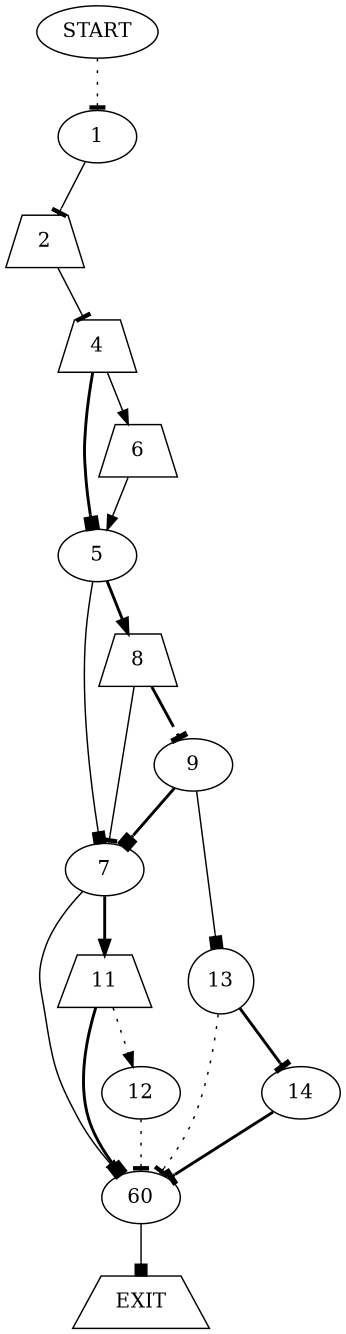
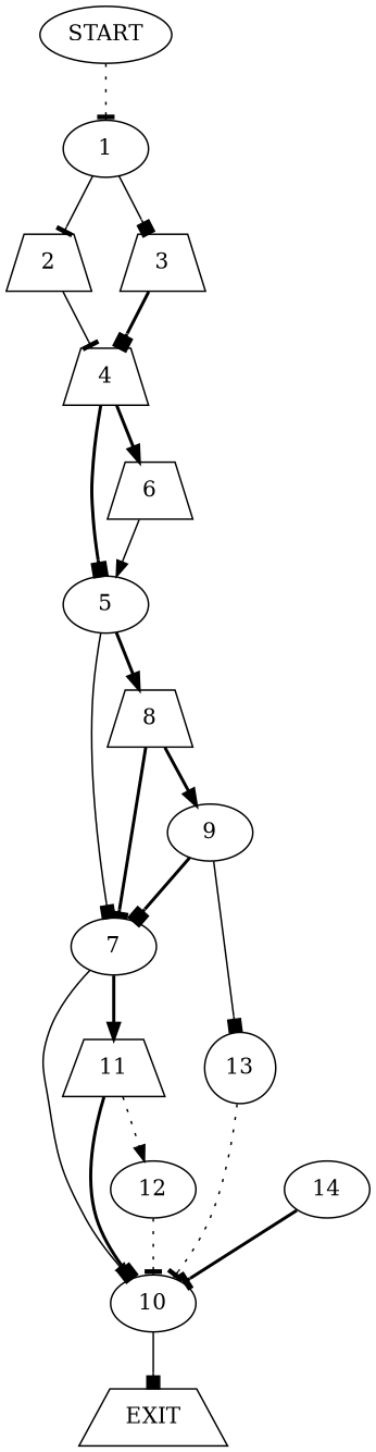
  digraph {
    node [shape=ellipse]
    edge [arrowhead=tee style=bold]
    n1 [label=START]
    1
    2 [shape=trapezium]
+   3 [shape=trapezium]
    n5 [label=EXIT shape=trapezium]
    4 [shape=trapezium]
    5
    6 [shape=trapezium]
    7
    8 [shape=trapezium]
-   10 [label=60]
+   10
    11 [shape=trapezium]
    9
    12
    13 [shape=circle]
    14
    n1 -> 1 [style=dotted]
    1 -> 2 [style=solid]
+   1 -> 3 [arrowhead=box style=solid]
    2 -> 4 [style=solid]
+   3 -> 4 [arrowhead=box]
    4 -> 5 [arrowhead=box]
-   4 -> 6 [arrowhead=normal style=solid]
+   4 -> 6 [arrowhead=normal]
    5 -> 7 [arrowhead=box style=solid]
    5 -> 8 [arrowhead=normal]
    6 -> 5 [arrowhead=normal style=solid]
    7 -> 10 [arrowhead=normal style=solid]
    7 -> 11 [arrowhead=normal]
-   8 -> 7 [style=solid]
-   8 -> 9
+   8 -> 7
+   8 -> 9 [arrowhead=normal]
    10 -> n5 [arrowhead=box style=solid]
    11 -> 10 [arrowhead=box]
    11 -> 12 [arrowhead=normal style=dotted]
    9 -> 7 [arrowhead=box]
    9 -> 13 [arrowhead=box style=solid]
    12 -> 10 [style=dotted]
    13 -> 10 [style=dotted]
-   13 -> 14
    14 -> 10
  }
